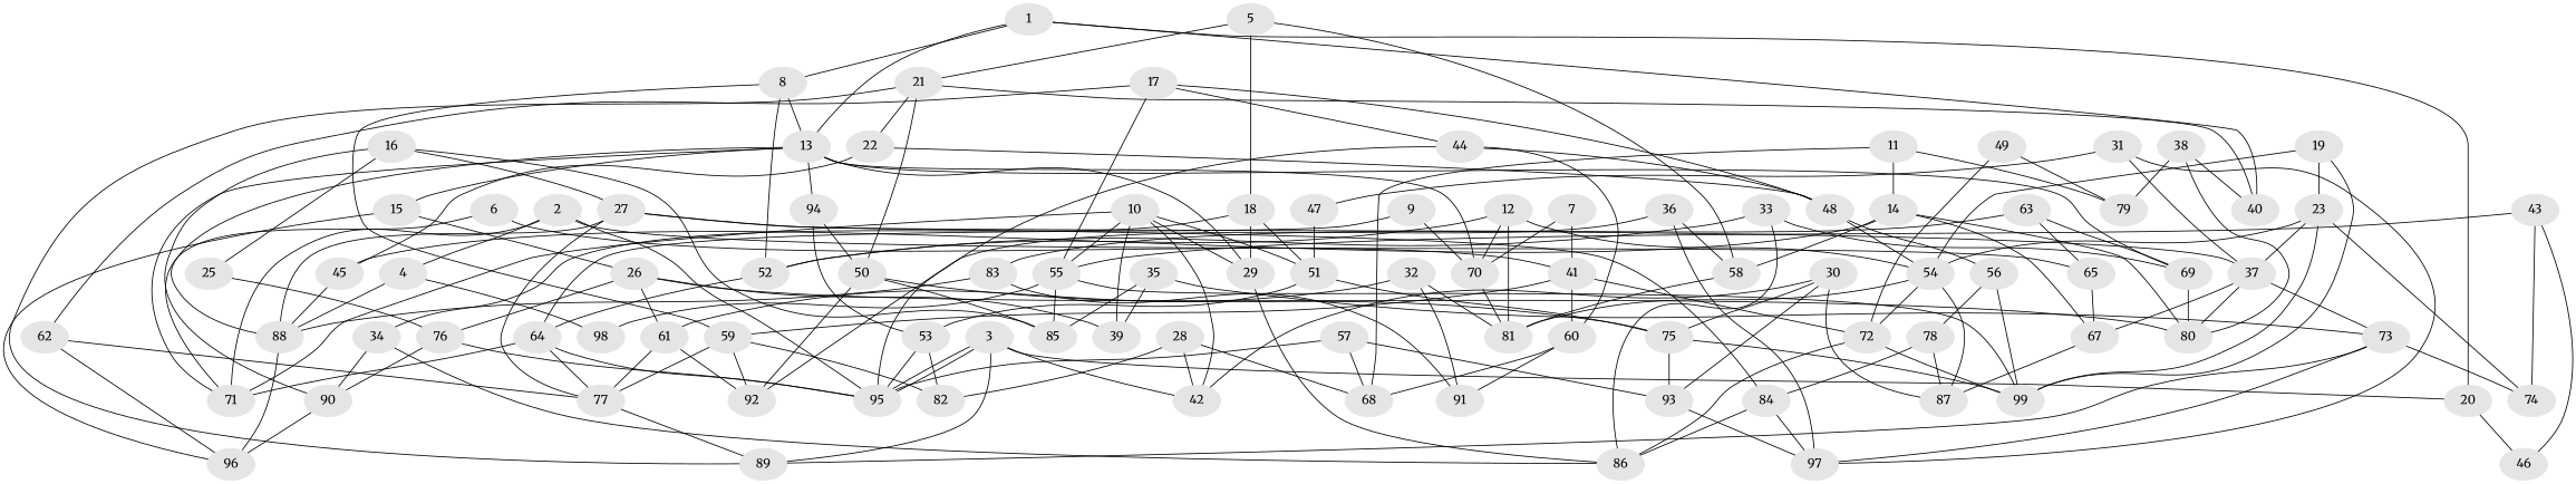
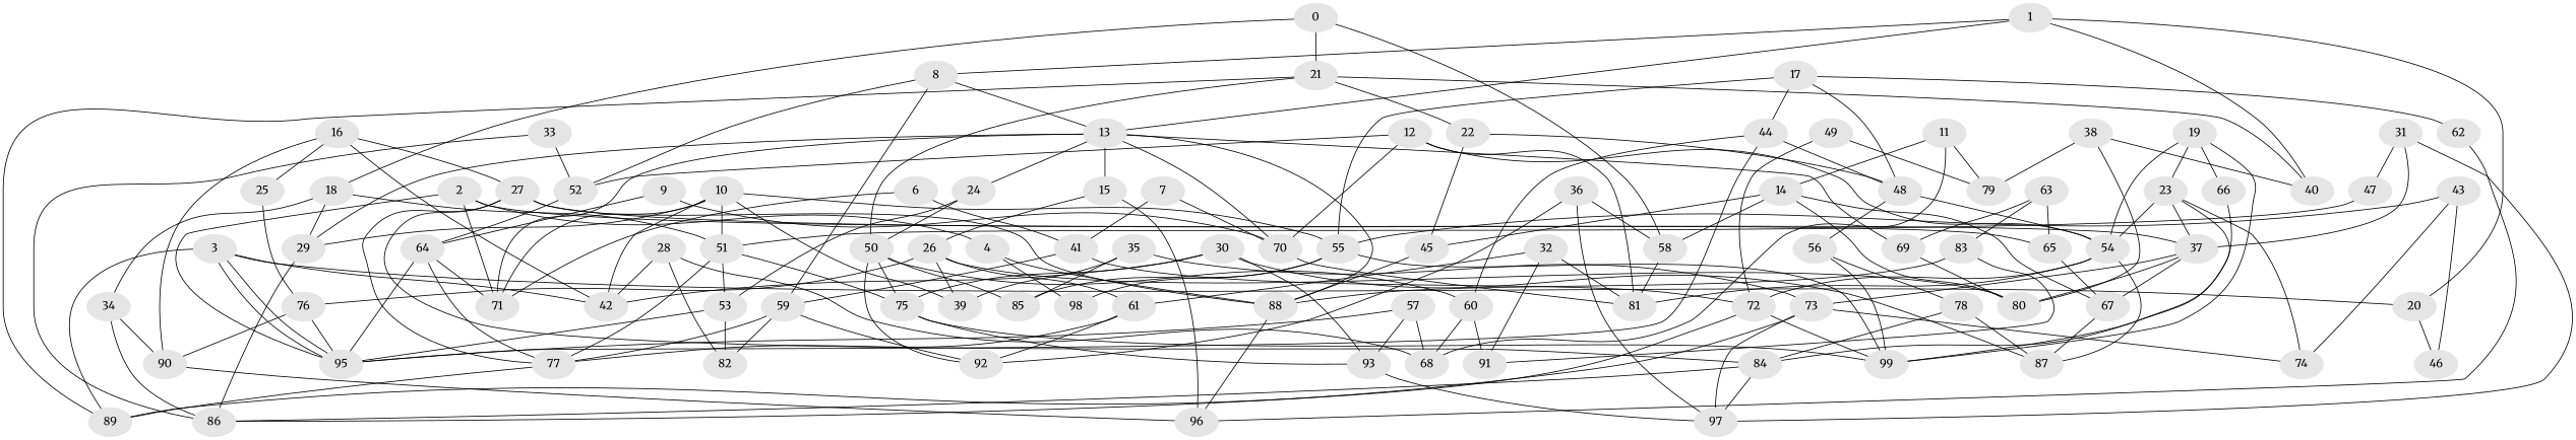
  graph {
    fontname=Merriweather
    node [color=gray90 fontname=Merriweather style=filled]
    edge [fontname=Merriweather]
    1
    8
    13
    20
    40
    52
    59
    71
    88
    70
    29
    15
-   24 [label=94]
+   24
    69
    46
    2
    4
    65
    95
    98
    67
    3
    42
    89
    30
    75
    87
    93
    96
-   5
+   5 [label=0]
    18
    21
    58
    51
    34
    22
    50
    81
    6
    41
    72
    7
    64
    77
    82
    92
    9
    10
    39
    55
    86
    53
    85
    n54 [label=99]
    11
    14
    68
    79
    45
    80
    12
    54
    26
    76
    61
    16
    25
    27
    90
    37
    84
    17
    44
    48
    62
    60
    56
    19
    23
+   66
    74
    73
    97
    28
    31
    47
    32
    91
    33
    35
    36
    38
    43
    78
    49
    57
    63
    83
    1 -- 8
    1 -- 13
    1 -- 20
    1 -- 40
    8 -- 13
    8 -- 52
    8 -- 59
    13 -- 71
    13 -- 88
    13 -- 70
    13 -- 29
    13 -- 15
    13 -- 24
    13 -- 69
    20 -- 46
    52 -- 64
    59 -- 77
    59 -- 82
    59 -- 92
    88 -- 96
    70 -- 81
    29 -- 86
    15 -- 96
    15 -- 26
    24 -- 50
    24 -- 53
    69 -- 80
    2 -- 71
    2 -- 4
    2 -- 65
    2 -- 95
    4 -- 88
    4 -- 98
    65 -- 67
    67 -- 87
    3 -- 20
    3 -- 95
    3 -- 95
    3 -- 42
    3 -- 89
    30 -- 42
    30 -- 75
    30 -- 87
    30 -- 93
    75 -- 93
    75 -- n54
    93 -- 97
    5 -- 18
    5 -- 21
    5 -- 58
    18 -- 29
    18 -- 51
    18 -- 34
    21 -- 40
    21 -- 89
    21 -- 22
    21 -- 50
    58 -- 81
    51 -- 75
    51 -- 53
    34 -- 86
    34 -- 90
    22 -- 45
    22 -- 48
    50 -- 75
    50 -- 92
    50 -- 85
-   41 -- 60
+   50 -- 60
    6 -- 71
    6 -- 41
    41 -- 59
    41 -- 72
    72 -- 86
    72 -- n54
    7 -- 70
    7 -- 41
    64 -- 71
    64 -- 95
    64 -- 77
    77 -- 89
    9 -- 70
    9 -- 64
    10 -- 71
    10 -- 29
    10 -- 42
    10 -- 51
    10 -- 39
    10 -- 55
    55 -- 98
    55 -- 85
    55 -- n54
    53 -- 95
    53 -- 82
    11 -- 14
    11 -- 68
    11 -- 79
    14 -- 67
    14 -- 58
    14 -- 45
    14 -- 80
    45 -- 88
    12 -- 52
    12 -- 70
    12 -- 81
    12 -- 54
    54 -- 87
    54 -- 81
    54 -- 72
    26 -- 39
    26 -- 80
    26 -- 76
    26 -- 61
    76 -- 95
    76 -- 90
    61 -- 77
    61 -- 92
-   16 -- 85
+   16 -- 42
    16 -- 25
    16 -- 27
    16 -- 90
    25 -- 76
    27 -- 88
    27 -- 77
    27 -- 37
    27 -- 84
    90 -- 96
    37 -- 67
    37 -- 80
    37 -- 73
    84 -- 86
    84 -- 97
    17 -- 55
    17 -- 44
    17 -- 48
    17 -- 62
    44 -- 95
    44 -- 48
    44 -- 60
    48 -- 54
    48 -- 56
    62 -- 96
-   62 -- 77
+   51 -- 77
    60 -- 68
    60 -- 91
    56 -- n54
    56 -- 78
    19 -- n54
    19 -- 54
    19 -- 23
+   19 -- 66
    23 -- n54
    23 -- 54
    23 -- 37
    23 -- 74
+   66 -- 84
    73 -- 89
    73 -- 74
    73 -- 97
    28 -- 42
    28 -- 82
    28 -- 68
    31 -- 37
    31 -- 97
    31 -- 47
    47 -- 51
    32 -- 81
    32 -- 61
    32 -- 91
    33 -- 52
-   33 -- 69
    33 -- 86
    35 -- 39
    35 -- 85
    35 -- 73
    36 -- 58
    36 -- 92
    36 -- 97
    38 -- 40
    38 -- 79
    38 -- 80
    43 -- 46
    43 -- 55
    43 -- 74
    78 -- 87
    78 -- 84
    49 -- 72
    49 -- 79
    57 -- 95
    57 -- 93
    57 -- 68
    63 -- 69
    63 -- 65
    63 -- 83
    83 -- 88
    83 -- 91
  }
